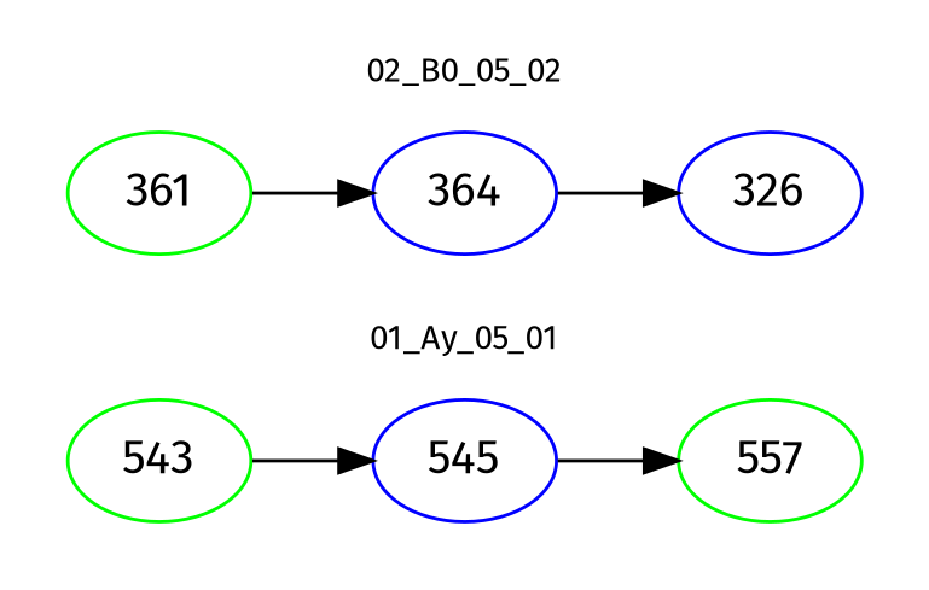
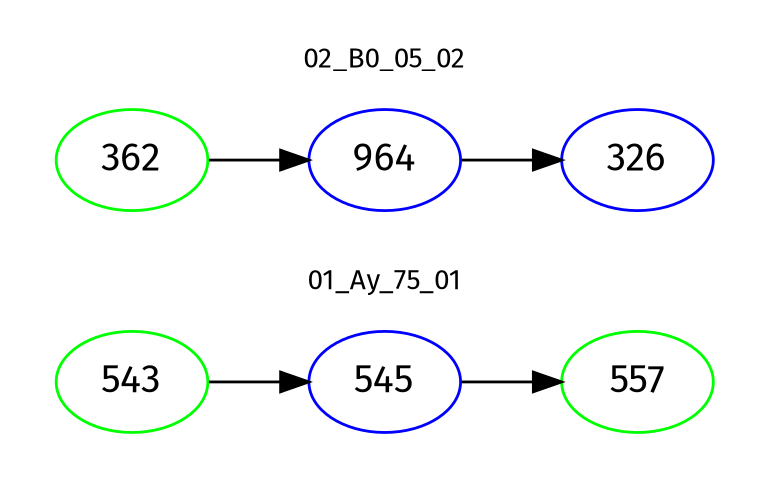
  digraph {
    fontname="Fira Sans"
    rankdir=LR
    node [color=green fontname="Fira Sans"]
    edge [color=black fontname="Fira Sans"]
    n1 [label=543]
    n2 [color=blue label=545]
    n3 [label=557]
-   n4 [label=361]
-   n5 [color=blue label=364]
+   n4 [label=362]
+   n5 [color=blue label=964]
    n6 [color=blue label=326]
    subgraph cluster_1 {
      color=white
      fontsize=10
-     label="01_Ay_05_01"
+     label="01_Ay_75_01"
      n1
      n2
      n3
    }
    subgraph cluster_2 {
      color=white
      fontsize=10
      label="02_B0_05_02"
      n4
      n5
      n6
    }
    n1 -> n2
    n2 -> n3
    n4 -> n5
    n5 -> n6
  }
